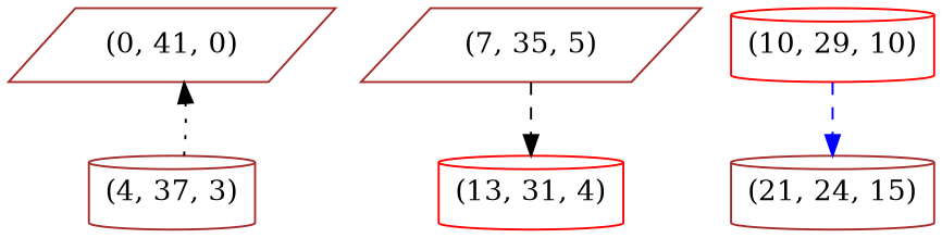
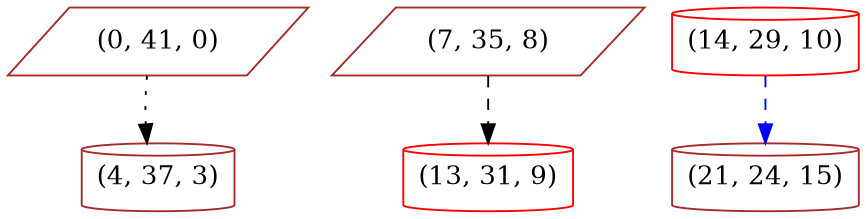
  digraph {
    node [color=brown shape=cylinder]
    edge [color=black style=dashed]
    "(0, 41, 0)" [shape=parallelogram]
    "(4, 37, 3)"
-   "(7, 35, 5)" [shape=parallelogram]
-   "(13, 31, 9)" [color=red label="(13, 31, 4)"]
-   "(14, 29, 10)" [color=red label="(10, 29, 10)"]
+   "(7, 35, 5)" [shape=parallelogram label="(7, 35, 8)"]
+   "(13, 31, 9)" [color=red]
+   "(14, 29, 10)" [color=red]
    "(21, 24, 15)"
-   "(4, 37, 3)" -> "(0, 41, 0)" [style=dotted]
+   "(0, 41, 0)" -> "(4, 37, 3)" [style=dotted]
    "(7, 35, 5)" -> "(13, 31, 9)"
    "(14, 29, 10)" -> "(21, 24, 15)" [color=blue]
  }
